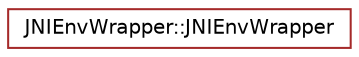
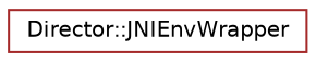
  digraph {
    rankdir=LR
-   n1 [color=brown fillcolor=white fontname=Helvetica fontsize=10 height=0.2 label="JNIEnvWrapper::JNIEnvWrapper" shape=record style=filled width=0.4]
+   n1 [color=brown fillcolor=white fontname=Helvetica fontsize=10 height=0.2 label="Director::JNIEnvWrapper" shape=record style=filled width=0.4]
  }
